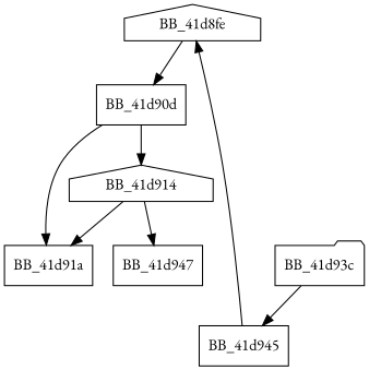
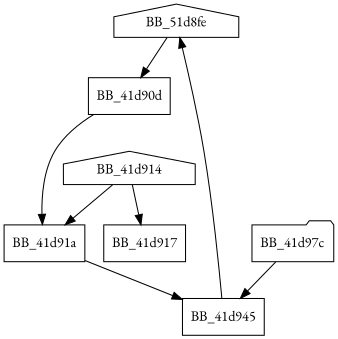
  digraph {
    fontname="EB Garamond"
    node [fontname="EB Garamond" shape=box]
    edge [fontname="EB Garamond"]
-   BB_41d8fe [shape=house]
+   BB_41d8fe [shape=house label=BB_51d8fe]
    BB_41d90d
    BB_41d914 [shape=house]
    BB_41d91a
-   BB_41d947
+   BB_41d947 [label=BB_41d917]
    BB_41d945
-   BB_41d93c [shape=folder]
+   BB_41d93c [shape=folder label=BB_41d97c]
    BB_41d8fe -> BB_41d90d
-   BB_41d90d -> BB_41d914
    BB_41d90d -> BB_41d91a
    BB_41d914 -> BB_41d91a
    BB_41d914 -> BB_41d947
+   BB_41d91a -> BB_41d945
    BB_41d945 -> BB_41d8fe
    BB_41d93c -> BB_41d945
  }
